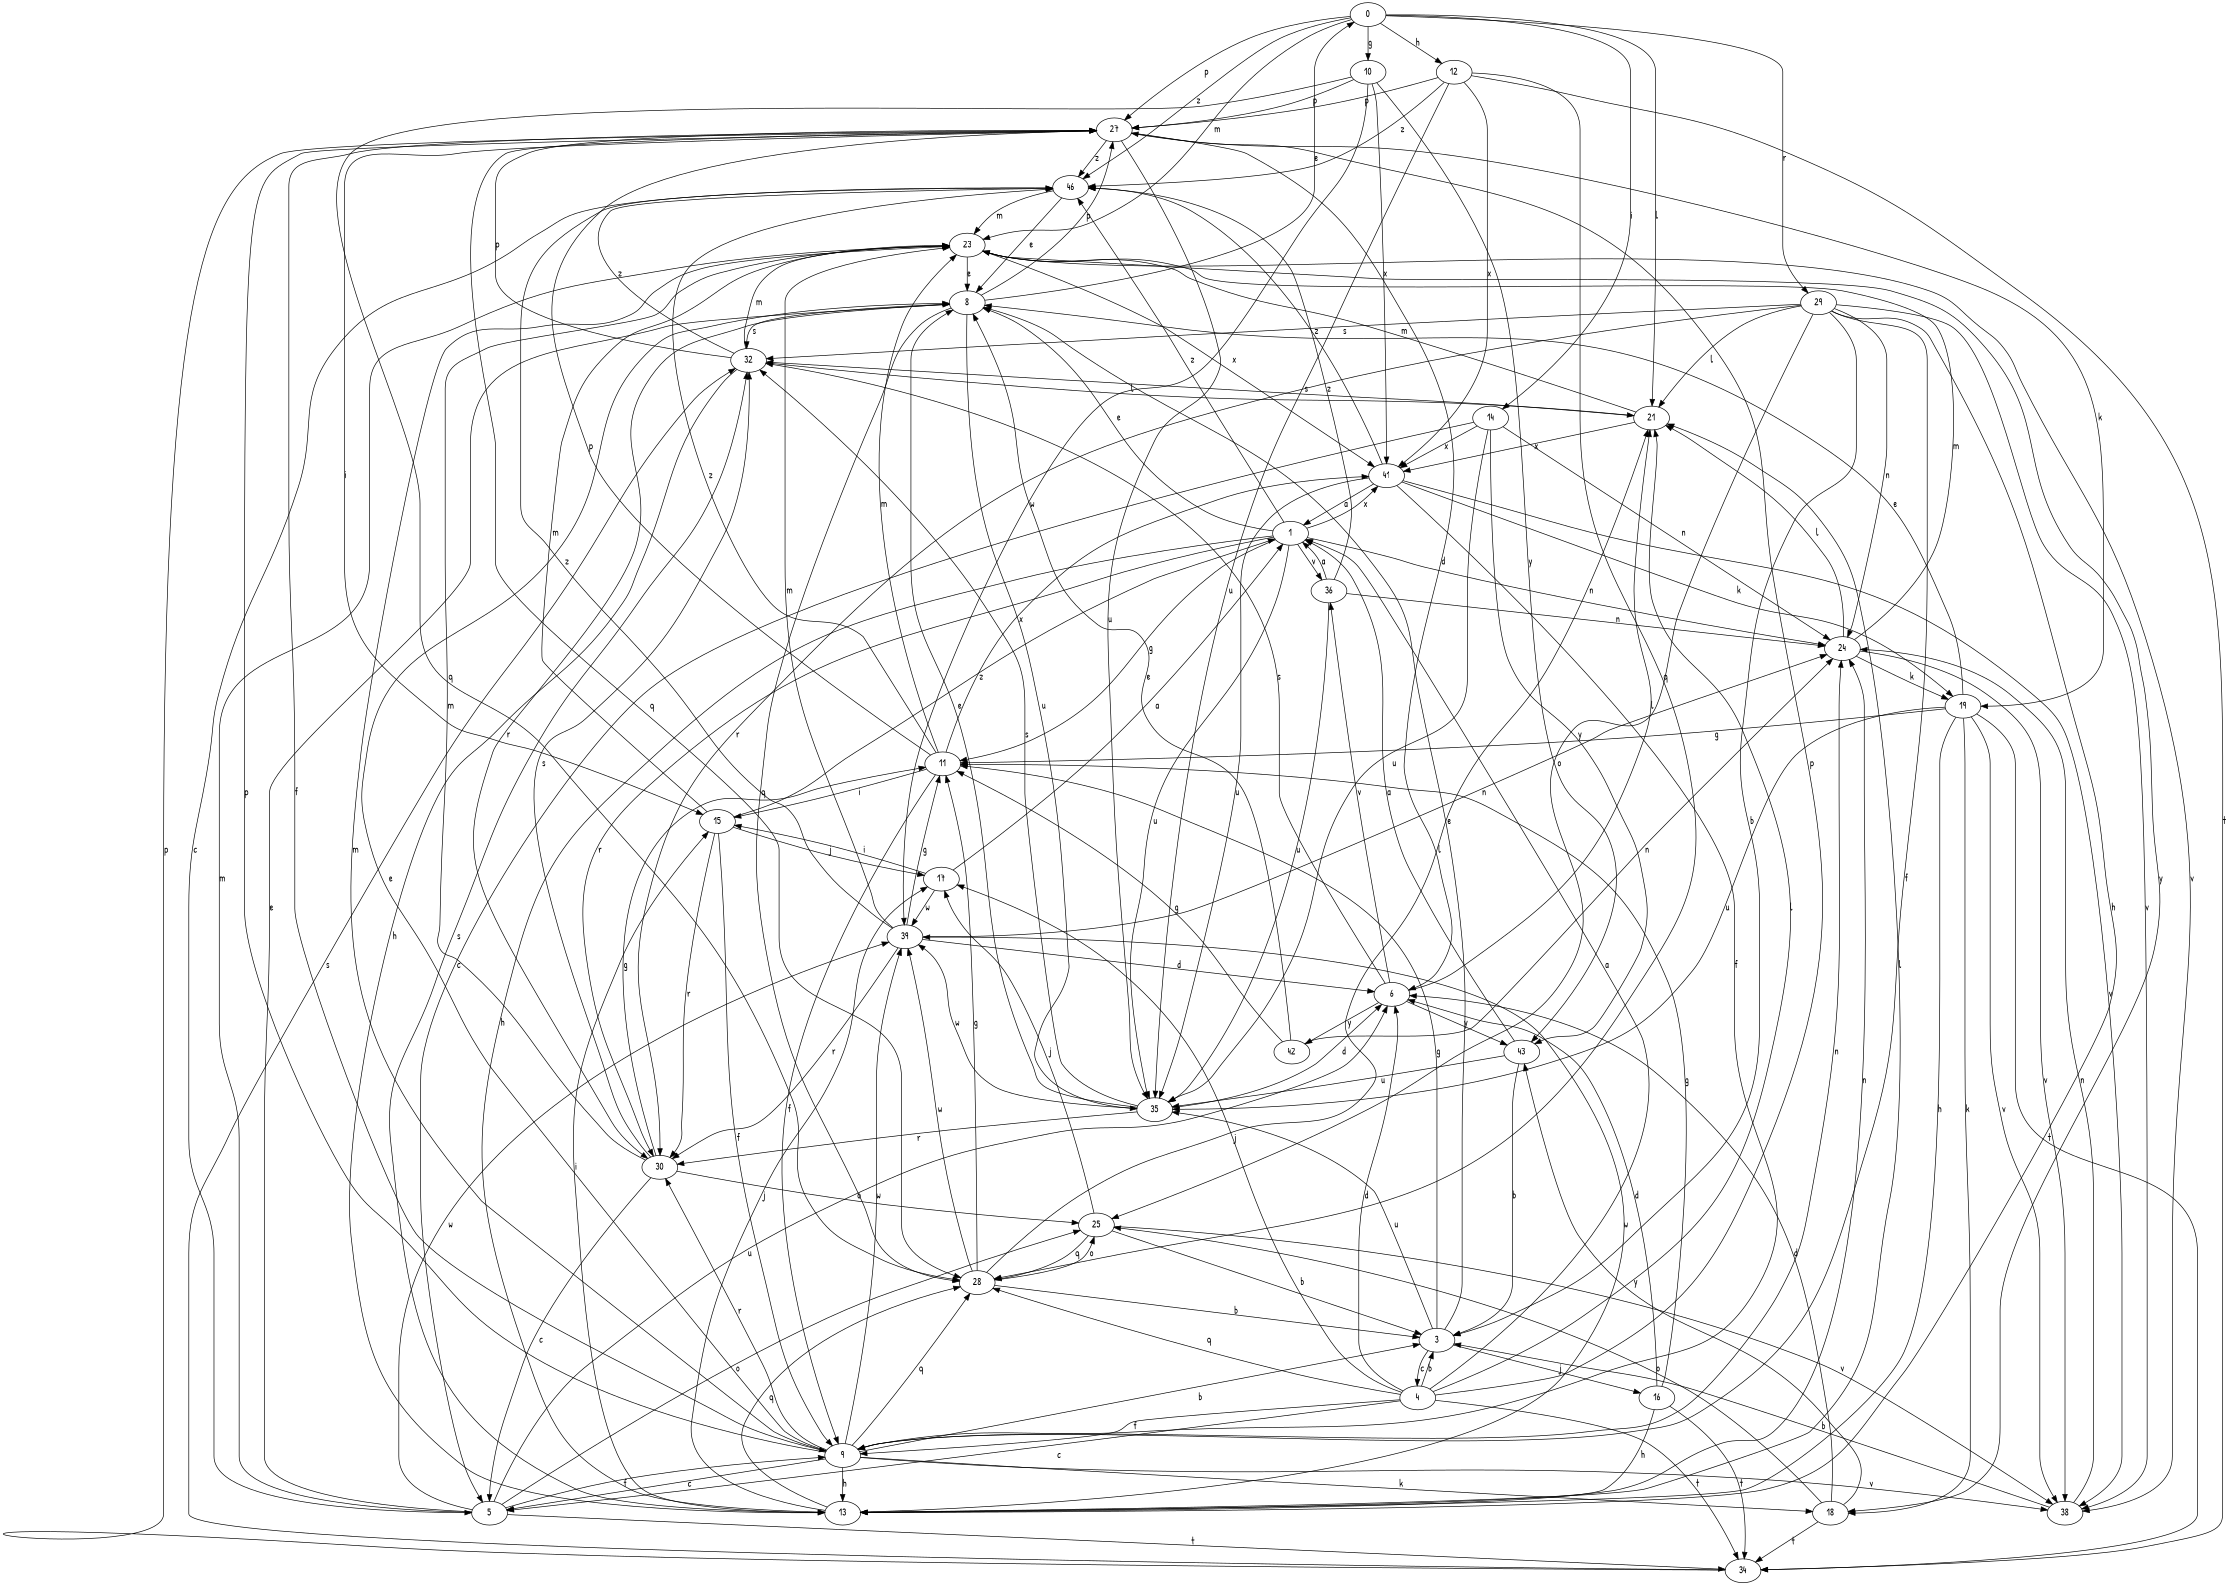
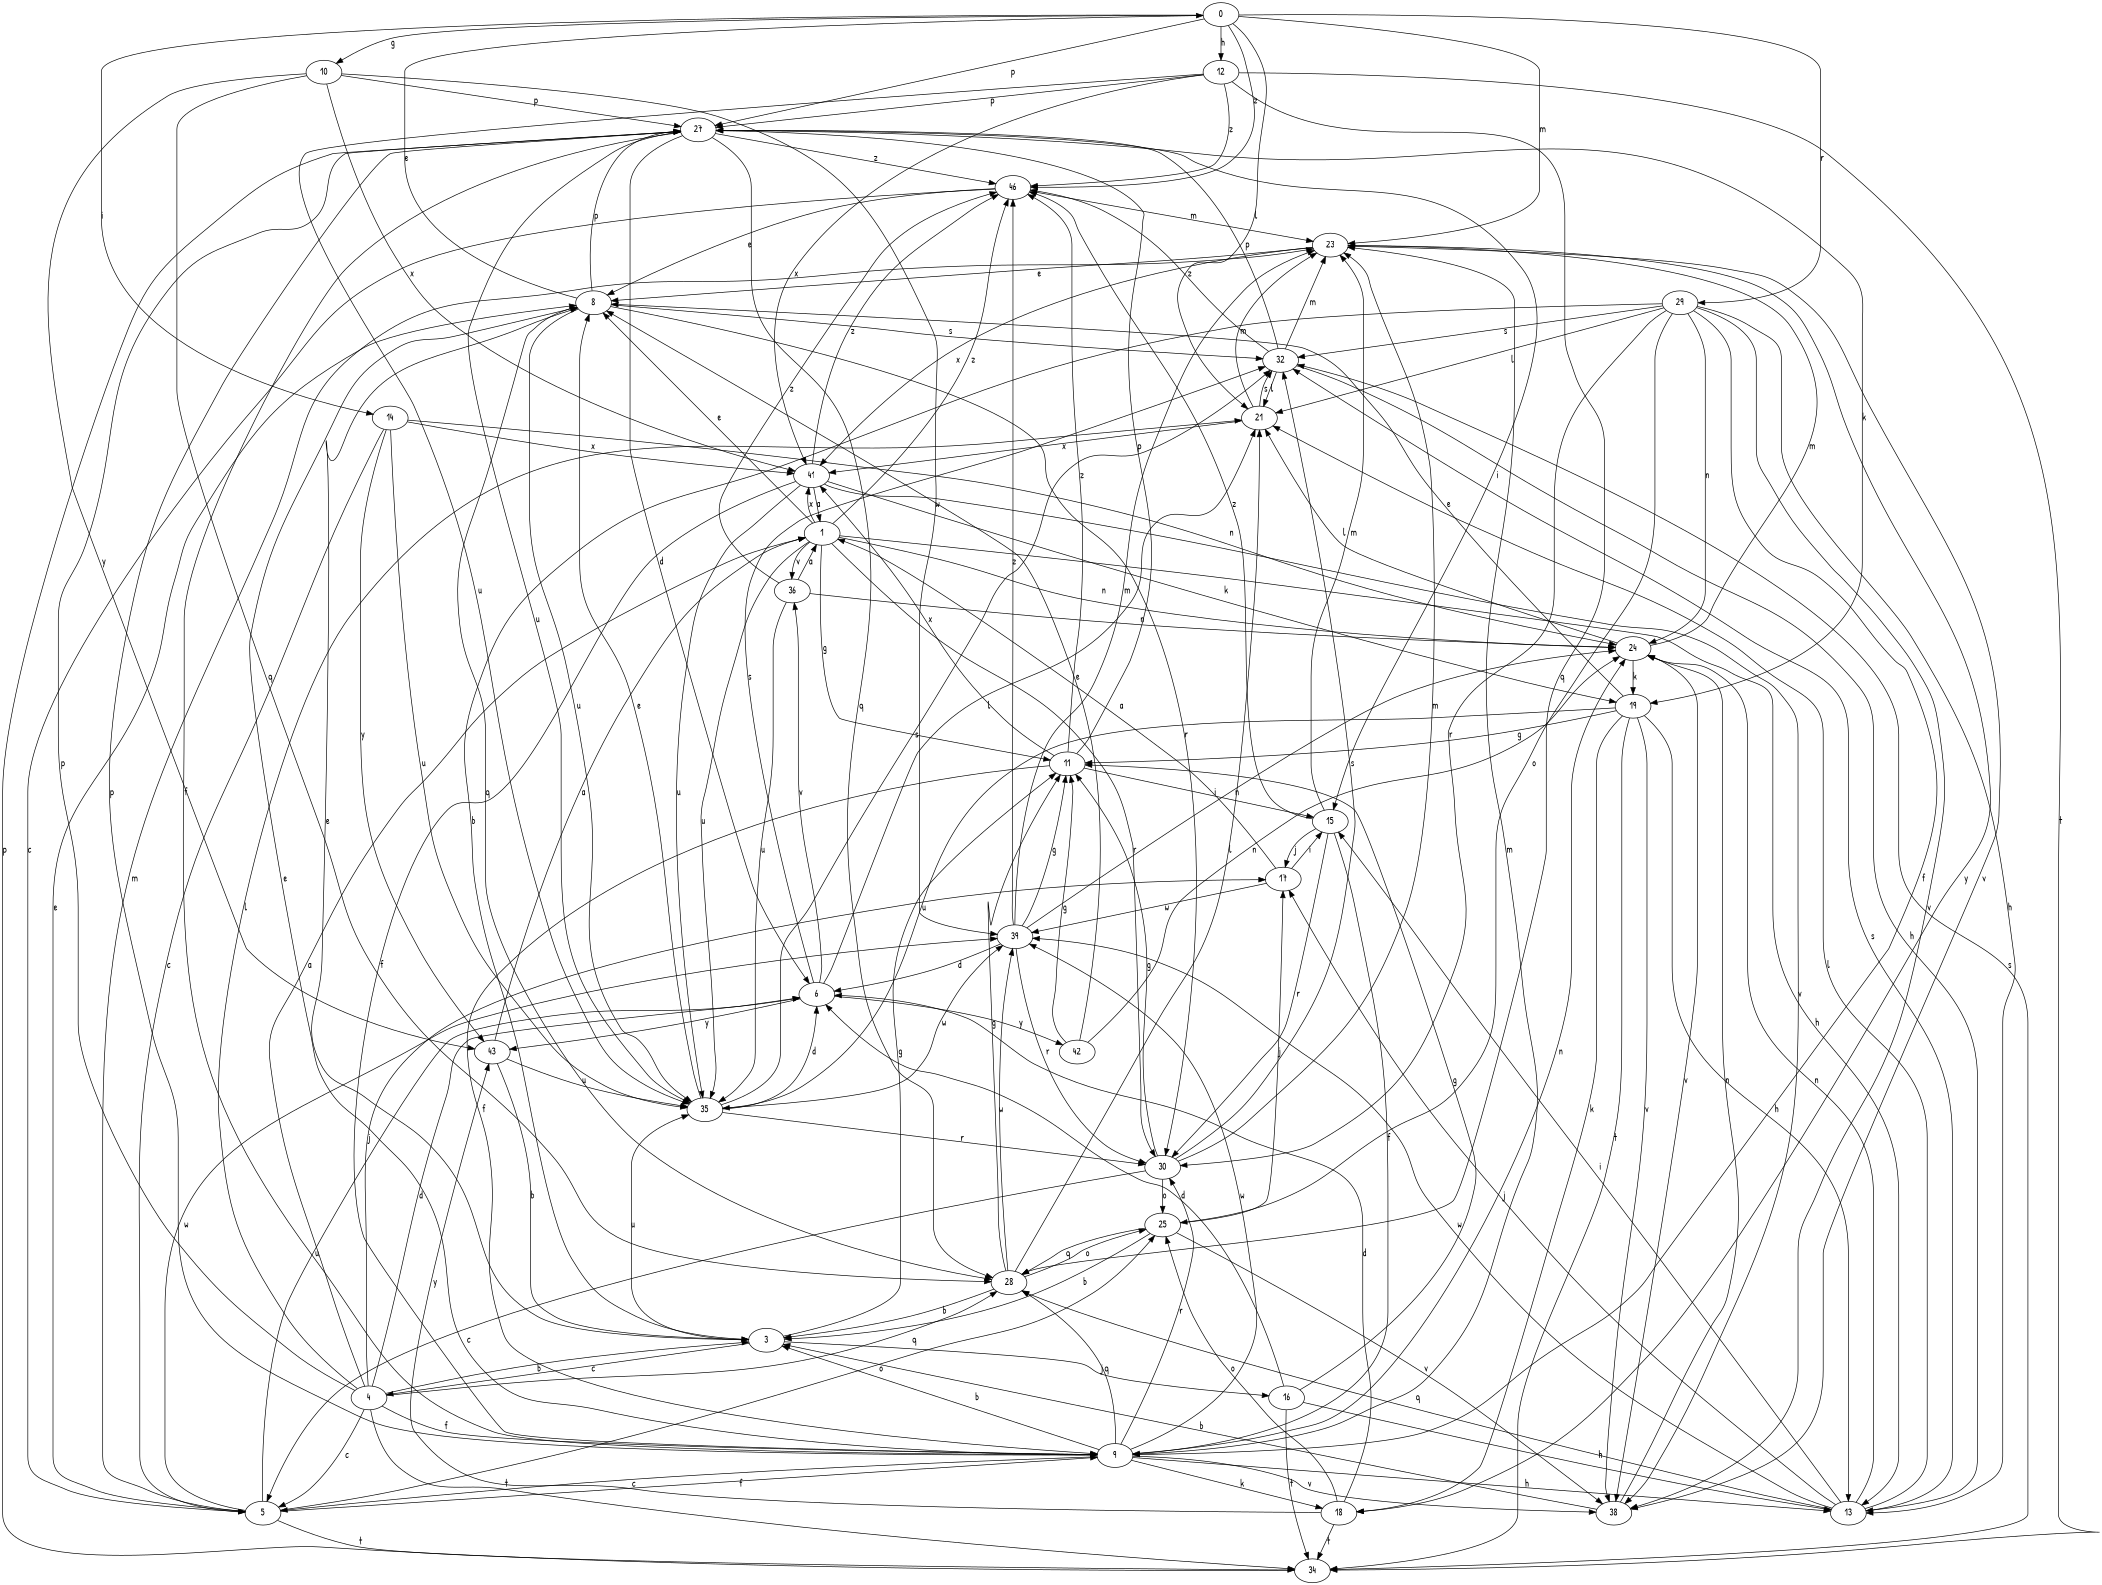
  strict digraph {
    fontname="Patrick Hand"
    node [fontname="Patrick Hand"]
    edge [fontname="Patrick Hand"]
    0
    10
    12
    14
    21
    23
    27
    29
    46
    8
    30
    35
    28
    32
    41
    39
    43
    34
    24
    5
    18
    38
    6
    9
    15
    19
    13
    3
    25
    1
    11
    36
    17
    4
    16
    42
    0 -> 10 [label=g]
    0 -> 12 [label=h]
    0 -> 14 [label=i]
    0 -> 21 [label=l]
    0 -> 23 [label=m]
    0 -> 27 [label=p]
    0 -> 29 [label=r]
    0 -> 46 [label=z]
    10 -> 27 [label=p]
    10 -> 28 [label=q]
    10 -> 41 [label=x]
    10 -> 39 [label=w]
    10 -> 43 [label=y]
    12 -> 27 [label=p]
    12 -> 46 [label=z]
    12 -> 35 [label=u]
    12 -> 28 [label=q]
    12 -> 41 [label=x]
    12 -> 34 [label=t]
    14 -> 35 [label=u]
    14 -> 41 [label=x]
    14 -> 43 [label=y]
    14 -> 24 [label=n]
    14 -> 5 [label=c]
    21 -> 23 [label=m]
    21 -> 32 [label=s]
    21 -> 41 [label=x]
    23 -> 8 [label=e]
    23 -> 41 [label=x]
    23 -> 18 [label=y]
    23 -> 38 [label=v]
    27 -> 46 [label=z]
    27 -> 35 [label=u]
    27 -> 28 [label=q]
    27 -> 6 [label=d]
    27 -> 9 [label=f]
    27 -> 15 [label=i]
    27 -> 19 [label=k]
    29 -> 21 [label=l]
    29 -> 30 [label=r]
    29 -> 32 [label=s]
    29 -> 24 [label=n]
    29 -> 38 [label=v]
    29 -> 9 [label=f]
    29 -> 13 [label=h]
    29 -> 3 [label=b]
    29 -> 25 [label=o]
    46 -> 23 [label=m]
    46 -> 8 [label=e]
    46 -> 5 [label=c]
    8 -> 0 [label=e]
    8 -> 27 [label=p]
    8 -> 30 [label=r]
    8 -> 35 [label=u]
    8 -> 28 [label=q]
    8 -> 32 [label=s]
    30 -> 23 [label=m]
    30 -> 32 [label=s]
    30 -> 5 [label=c]
    30 -> 25 [label=o]
    30 -> 11 [label=g]
    35 -> 8 [label=e]
    35 -> 30 [label=r]
    35 -> 32 [label=s]
    35 -> 39 [label=w]
    35 -> 6 [label=d]
    28 -> 21 [label=l]
    28 -> 39 [label=w]
    28 -> 3 [label=b]
    28 -> 25 [label=o]
    28 -> 11 [label=g]
    32 -> 21 [label=l]
    32 -> 23 [label=m]
    32 -> 27 [label=p]
    32 -> 46 [label=z]
    32 -> 13 [label=h]
    41 -> 46 [label=z]
    41 -> 35 [label=u]
    41 -> 38 [label=v]
    41 -> 9 [label=f]
    41 -> 19 [label=k]
    41 -> 1 [label=a]
    39 -> 23 [label=m]
    39 -> 46 [label=z]
    39 -> 30 [label=r]
    39 -> 24 [label=n]
    39 -> 6 [label=d]
    39 -> 11 [label=g]
    43 -> 35 [label=u]
    43 -> 3 [label=b]
    43 -> 1 [label=a]
    34 -> 27 [label=p]
    34 -> 32 [label=s]
    24 -> 21 [label=l]
    24 -> 23 [label=m]
    24 -> 38 [label=v]
    24 -> 19 [label=k]
    5 -> 23 [label=m]
    5 -> 8 [label=e]
    5 -> 39 [label=w]
    5 -> 34 [label=t]
    5 -> 6 [label=u]
    5 -> 9 [label=f]
    5 -> 25 [label=o]
    18 -> 43 [label=y]
    18 -> 34 [label=t]
    18 -> 6 [label=d]
    18 -> 25 [label=o]
    38 -> 24 [label=n]
    38 -> 3 [label=b]
    6 -> 21 [label=l]
    6 -> 32 [label=s]
    6 -> 43 [label=y]
    6 -> 36 [label=v]
    6 -> 42 [label=y]
    9 -> 23 [label=m]
    9 -> 27 [label=p]
    9 -> 8 [label=e]
    9 -> 30 [label=r]
    9 -> 28 [label=q]
    9 -> 39 [label=w]
    9 -> 24 [label=n]
    9 -> 5 [label=c]
    9 -> 18 [label=k]
    9 -> 38 [label=v]
    9 -> 13 [label=h]
    9 -> 3 [label=b]
    15 -> 23 [label=m]
-   15 -> 1 [label=z]
+   15 -> 46 [label=z]
    15 -> 30 [label=r]
    15 -> 9 [label=f]
    15 -> 17 [label=j]
    19 -> 8 [label=e]
    19 -> 35 [label=u]
    19 -> 34 [label=t]
    19 -> 18 [label=k]
    19 -> 38 [label=v]
    19 -> 13 [label=h]
    19 -> 11 [label=g]
    13 -> 21 [label=l]
    13 -> 28 [label=q]
    13 -> 32 [label=s]
    13 -> 39 [label=w]
    13 -> 24 [label=n]
    13 -> 15 [label=i]
    13 -> 17 [label=j]
    3 -> 8 [label=e]
    3 -> 35 [label=u]
    3 -> 11 [label=g]
    3 -> 4 [label=c]
    3 -> 16 [label=j]
    25 -> 28 [label=q]
    25 -> 38 [label=v]
    25 -> 3 [label=b]
    25 -> 17 [label=j]
    1 -> 46 [label=z]
    1 -> 8 [label=e]
    1 -> 30 [label=r]
    1 -> 35 [label=u]
    1 -> 41 [label=x]
    1 -> 24 [label=n]
    1 -> 13 [label=h]
    1 -> 11 [label=g]
    1 -> 36 [label=v]
-   11 -> 23 [label=m]
    11 -> 27 [label=p]
    11 -> 46 [label=z]
    11 -> 41 [label=x]
    11 -> 9 [label=f]
    11 -> 15 [label=i]
    36 -> 46 [label=z]
    36 -> 35 [label=u]
    36 -> 24 [label=n]
    36 -> 1 [label=a]
    17 -> 39 [label=w]
    17 -> 15 [label=i]
    17 -> 1 [label=a]
    4 -> 21 [label=l]
    4 -> 27 [label=p]
    4 -> 28 [label=q]
    4 -> 34 [label=t]
    4 -> 5 [label=c]
    4 -> 6 [label=d]
    4 -> 9 [label=f]
    4 -> 3 [label=b]
    4 -> 1 [label=a]
    4 -> 17 [label=j]
    16 -> 34 [label=t]
    16 -> 6 [label=d]
    16 -> 13 [label=h]
    16 -> 11 [label=g]
    42 -> 8 [label=e]
    42 -> 24 [label=n]
    42 -> 11 [label=g]
  }
